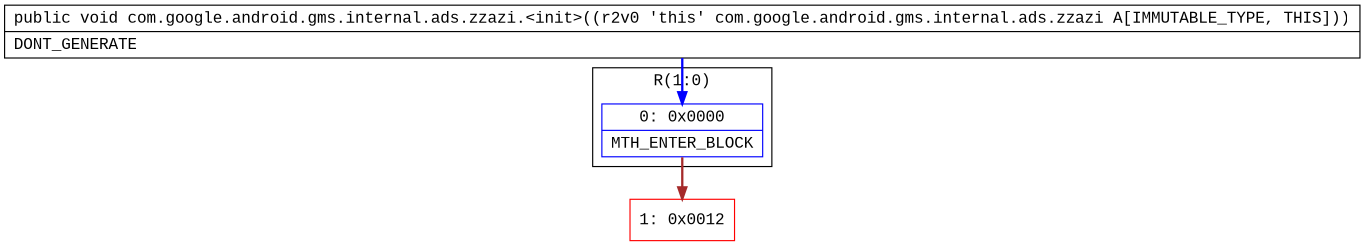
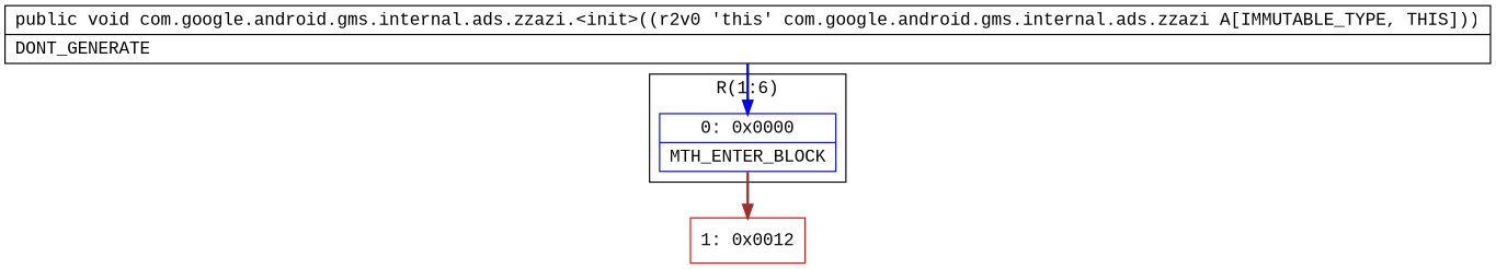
  digraph {
    fontname="Liberation Mono"
    node [shape=record fontname="Liberation Mono"]
    edge [style=bold fontname="Liberation Mono"]
    n1 [color=blue label="{0\:\ 0x0000|MTH_ENTER_BLOCK\l}"]
    n2 [color=red label="{1\:\ 0x0012}"]
    n3 [label="{public void com.google.android.gms.internal.ads.zzazi.\<init\>((r2v0 'this' com.google.android.gms.internal.ads.zzazi A[IMMUTABLE_TYPE, THIS]))  | DONT_GENERATE\l}"]
    subgraph cluster_1 {
-     label="R(1:0)"
+     label="R(1:6)"
      n1
    }
    n1 -> n2 [color=brown]
    n3 -> n1 [color=blue]
  }
